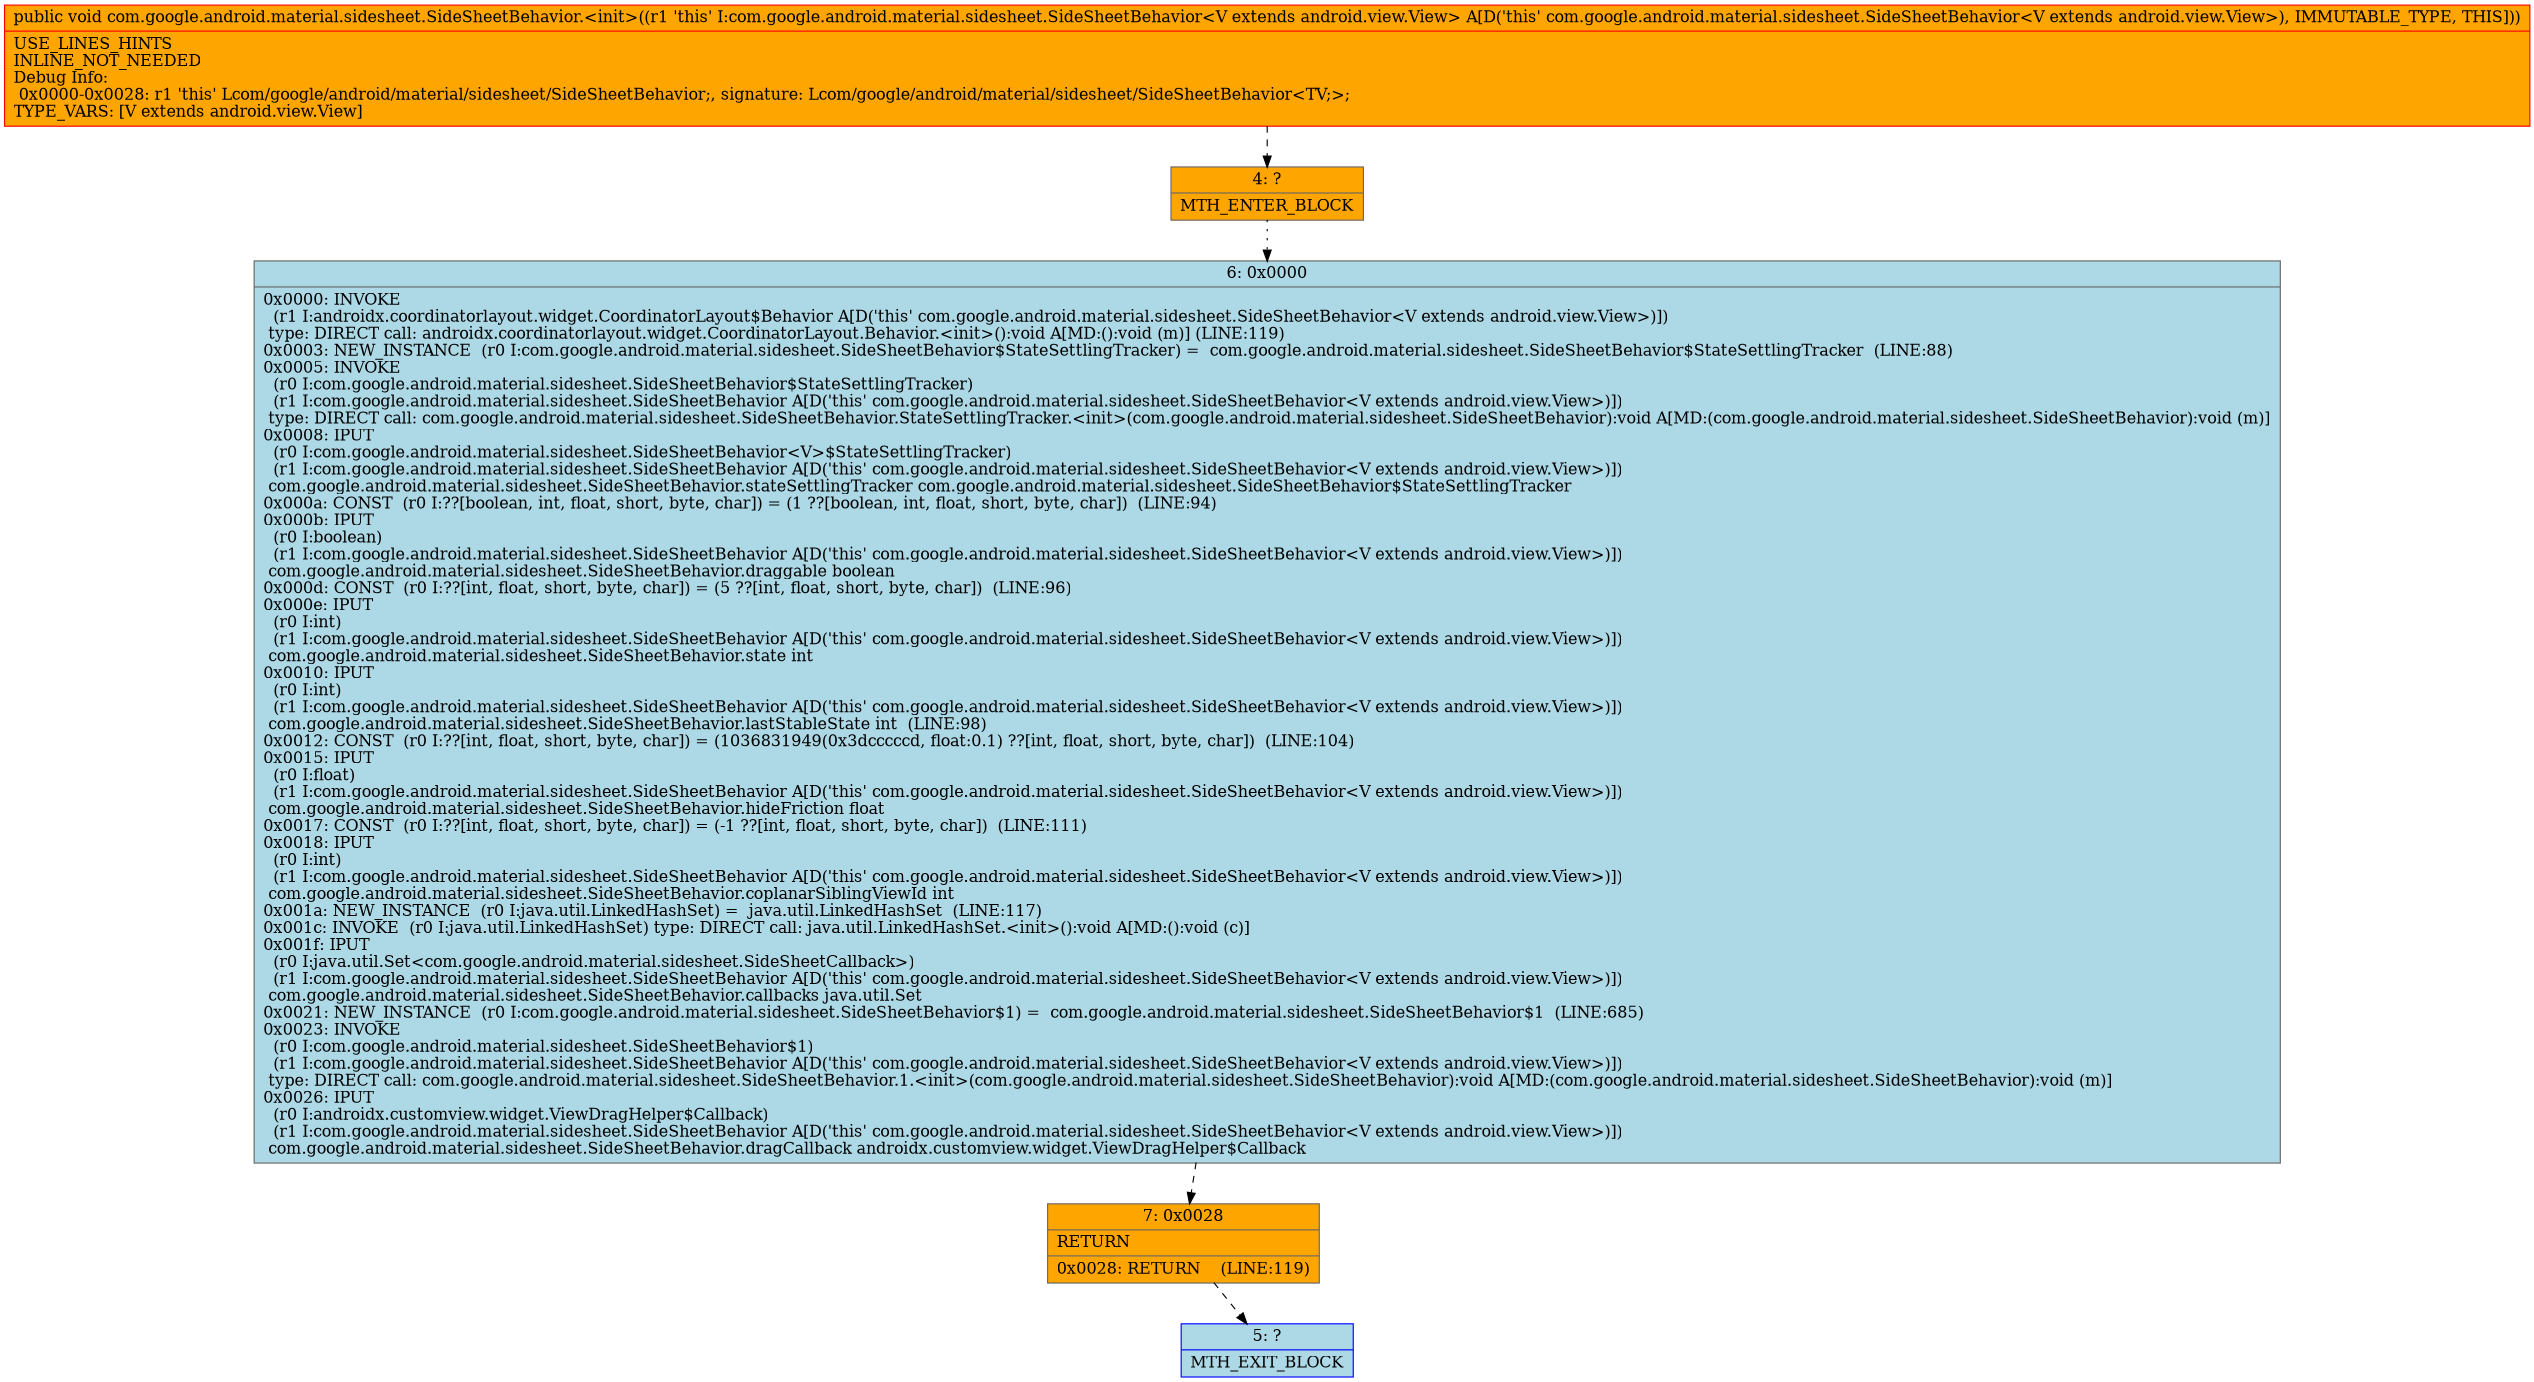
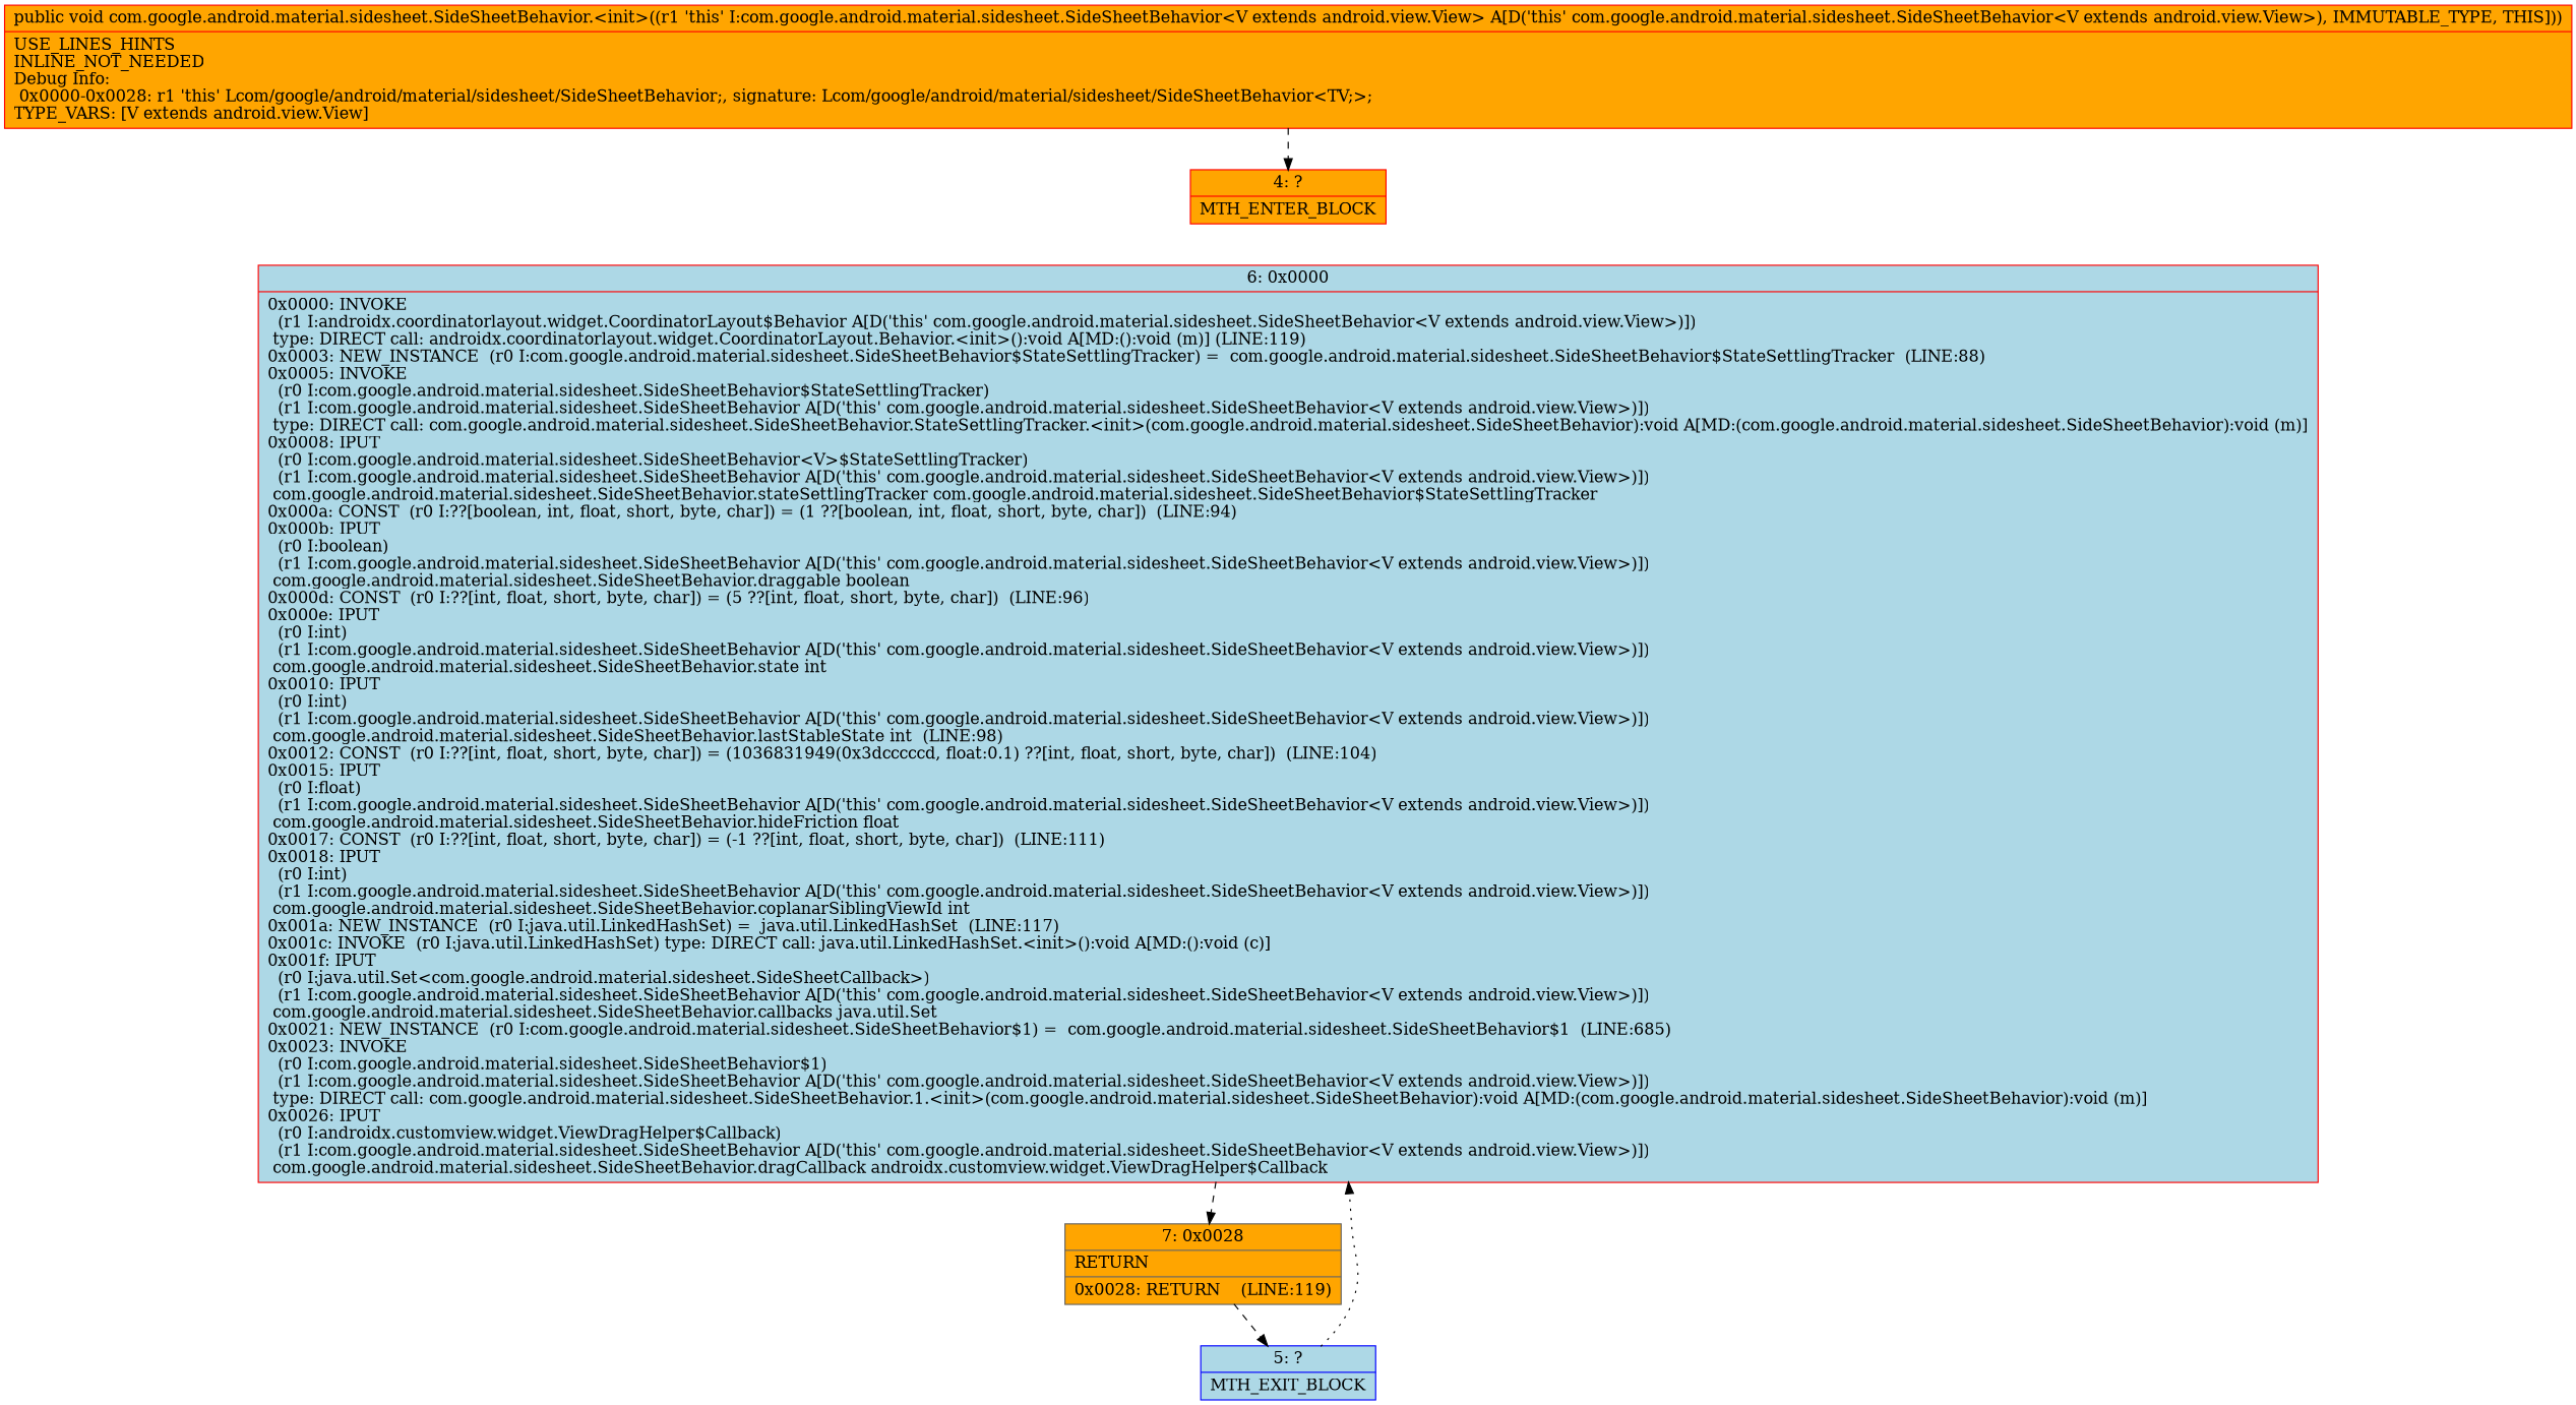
  digraph {
    node [color=gray40 fillcolor=orange shape=record style=filled]
    edge [style=dashed]
-   n1 [label="{4\:\ ?|MTH_ENTER_BLOCK\l}"]
-   n2 [fillcolor=lightblue label="{6\:\ 0x0000|0x0000: INVOKE  \l  (r1 I:androidx.coordinatorlayout.widget.CoordinatorLayout$Behavior A[D('this' com.google.android.material.sidesheet.SideSheetBehavior\<V extends android.view.View\>)])\l type: DIRECT call: androidx.coordinatorlayout.widget.CoordinatorLayout.Behavior.\<init\>():void A[MD:():void (m)] (LINE:119)\l0x0003: NEW_INSTANCE  (r0 I:com.google.android.material.sidesheet.SideSheetBehavior$StateSettlingTracker) =  com.google.android.material.sidesheet.SideSheetBehavior$StateSettlingTracker  (LINE:88)\l0x0005: INVOKE  \l  (r0 I:com.google.android.material.sidesheet.SideSheetBehavior$StateSettlingTracker)\l  (r1 I:com.google.android.material.sidesheet.SideSheetBehavior A[D('this' com.google.android.material.sidesheet.SideSheetBehavior\<V extends android.view.View\>)])\l type: DIRECT call: com.google.android.material.sidesheet.SideSheetBehavior.StateSettlingTracker.\<init\>(com.google.android.material.sidesheet.SideSheetBehavior):void A[MD:(com.google.android.material.sidesheet.SideSheetBehavior):void (m)]\l0x0008: IPUT  \l  (r0 I:com.google.android.material.sidesheet.SideSheetBehavior\<V\>$StateSettlingTracker)\l  (r1 I:com.google.android.material.sidesheet.SideSheetBehavior A[D('this' com.google.android.material.sidesheet.SideSheetBehavior\<V extends android.view.View\>)])\l com.google.android.material.sidesheet.SideSheetBehavior.stateSettlingTracker com.google.android.material.sidesheet.SideSheetBehavior$StateSettlingTracker \l0x000a: CONST  (r0 I:??[boolean, int, float, short, byte, char]) = (1 ??[boolean, int, float, short, byte, char])  (LINE:94)\l0x000b: IPUT  \l  (r0 I:boolean)\l  (r1 I:com.google.android.material.sidesheet.SideSheetBehavior A[D('this' com.google.android.material.sidesheet.SideSheetBehavior\<V extends android.view.View\>)])\l com.google.android.material.sidesheet.SideSheetBehavior.draggable boolean \l0x000d: CONST  (r0 I:??[int, float, short, byte, char]) = (5 ??[int, float, short, byte, char])  (LINE:96)\l0x000e: IPUT  \l  (r0 I:int)\l  (r1 I:com.google.android.material.sidesheet.SideSheetBehavior A[D('this' com.google.android.material.sidesheet.SideSheetBehavior\<V extends android.view.View\>)])\l com.google.android.material.sidesheet.SideSheetBehavior.state int \l0x0010: IPUT  \l  (r0 I:int)\l  (r1 I:com.google.android.material.sidesheet.SideSheetBehavior A[D('this' com.google.android.material.sidesheet.SideSheetBehavior\<V extends android.view.View\>)])\l com.google.android.material.sidesheet.SideSheetBehavior.lastStableState int  (LINE:98)\l0x0012: CONST  (r0 I:??[int, float, short, byte, char]) = (1036831949(0x3dcccccd, float:0.1) ??[int, float, short, byte, char])  (LINE:104)\l0x0015: IPUT  \l  (r0 I:float)\l  (r1 I:com.google.android.material.sidesheet.SideSheetBehavior A[D('this' com.google.android.material.sidesheet.SideSheetBehavior\<V extends android.view.View\>)])\l com.google.android.material.sidesheet.SideSheetBehavior.hideFriction float \l0x0017: CONST  (r0 I:??[int, float, short, byte, char]) = (\-1 ??[int, float, short, byte, char])  (LINE:111)\l0x0018: IPUT  \l  (r0 I:int)\l  (r1 I:com.google.android.material.sidesheet.SideSheetBehavior A[D('this' com.google.android.material.sidesheet.SideSheetBehavior\<V extends android.view.View\>)])\l com.google.android.material.sidesheet.SideSheetBehavior.coplanarSiblingViewId int \l0x001a: NEW_INSTANCE  (r0 I:java.util.LinkedHashSet) =  java.util.LinkedHashSet  (LINE:117)\l0x001c: INVOKE  (r0 I:java.util.LinkedHashSet) type: DIRECT call: java.util.LinkedHashSet.\<init\>():void A[MD:():void (c)]\l0x001f: IPUT  \l  (r0 I:java.util.Set\<com.google.android.material.sidesheet.SideSheetCallback\>)\l  (r1 I:com.google.android.material.sidesheet.SideSheetBehavior A[D('this' com.google.android.material.sidesheet.SideSheetBehavior\<V extends android.view.View\>)])\l com.google.android.material.sidesheet.SideSheetBehavior.callbacks java.util.Set \l0x0021: NEW_INSTANCE  (r0 I:com.google.android.material.sidesheet.SideSheetBehavior$1) =  com.google.android.material.sidesheet.SideSheetBehavior$1  (LINE:685)\l0x0023: INVOKE  \l  (r0 I:com.google.android.material.sidesheet.SideSheetBehavior$1)\l  (r1 I:com.google.android.material.sidesheet.SideSheetBehavior A[D('this' com.google.android.material.sidesheet.SideSheetBehavior\<V extends android.view.View\>)])\l type: DIRECT call: com.google.android.material.sidesheet.SideSheetBehavior.1.\<init\>(com.google.android.material.sidesheet.SideSheetBehavior):void A[MD:(com.google.android.material.sidesheet.SideSheetBehavior):void (m)]\l0x0026: IPUT  \l  (r0 I:androidx.customview.widget.ViewDragHelper$Callback)\l  (r1 I:com.google.android.material.sidesheet.SideSheetBehavior A[D('this' com.google.android.material.sidesheet.SideSheetBehavior\<V extends android.view.View\>)])\l com.google.android.material.sidesheet.SideSheetBehavior.dragCallback androidx.customview.widget.ViewDragHelper$Callback \l}"]
+   n1 [color=red label="{4\:\ ?|MTH_ENTER_BLOCK\l}"]
+   n2 [color=red fillcolor=lightblue label="{6\:\ 0x0000|0x0000: INVOKE  \l  (r1 I:androidx.coordinatorlayout.widget.CoordinatorLayout$Behavior A[D('this' com.google.android.material.sidesheet.SideSheetBehavior\<V extends android.view.View\>)])\l type: DIRECT call: androidx.coordinatorlayout.widget.CoordinatorLayout.Behavior.\<init\>():void A[MD:():void (m)] (LINE:119)\l0x0003: NEW_INSTANCE  (r0 I:com.google.android.material.sidesheet.SideSheetBehavior$StateSettlingTracker) =  com.google.android.material.sidesheet.SideSheetBehavior$StateSettlingTracker  (LINE:88)\l0x0005: INVOKE  \l  (r0 I:com.google.android.material.sidesheet.SideSheetBehavior$StateSettlingTracker)\l  (r1 I:com.google.android.material.sidesheet.SideSheetBehavior A[D('this' com.google.android.material.sidesheet.SideSheetBehavior\<V extends android.view.View\>)])\l type: DIRECT call: com.google.android.material.sidesheet.SideSheetBehavior.StateSettlingTracker.\<init\>(com.google.android.material.sidesheet.SideSheetBehavior):void A[MD:(com.google.android.material.sidesheet.SideSheetBehavior):void (m)]\l0x0008: IPUT  \l  (r0 I:com.google.android.material.sidesheet.SideSheetBehavior\<V\>$StateSettlingTracker)\l  (r1 I:com.google.android.material.sidesheet.SideSheetBehavior A[D('this' com.google.android.material.sidesheet.SideSheetBehavior\<V extends android.view.View\>)])\l com.google.android.material.sidesheet.SideSheetBehavior.stateSettlingTracker com.google.android.material.sidesheet.SideSheetBehavior$StateSettlingTracker \l0x000a: CONST  (r0 I:??[boolean, int, float, short, byte, char]) = (1 ??[boolean, int, float, short, byte, char])  (LINE:94)\l0x000b: IPUT  \l  (r0 I:boolean)\l  (r1 I:com.google.android.material.sidesheet.SideSheetBehavior A[D('this' com.google.android.material.sidesheet.SideSheetBehavior\<V extends android.view.View\>)])\l com.google.android.material.sidesheet.SideSheetBehavior.draggable boolean \l0x000d: CONST  (r0 I:??[int, float, short, byte, char]) = (5 ??[int, float, short, byte, char])  (LINE:96)\l0x000e: IPUT  \l  (r0 I:int)\l  (r1 I:com.google.android.material.sidesheet.SideSheetBehavior A[D('this' com.google.android.material.sidesheet.SideSheetBehavior\<V extends android.view.View\>)])\l com.google.android.material.sidesheet.SideSheetBehavior.state int \l0x0010: IPUT  \l  (r0 I:int)\l  (r1 I:com.google.android.material.sidesheet.SideSheetBehavior A[D('this' com.google.android.material.sidesheet.SideSheetBehavior\<V extends android.view.View\>)])\l com.google.android.material.sidesheet.SideSheetBehavior.lastStableState int  (LINE:98)\l0x0012: CONST  (r0 I:??[int, float, short, byte, char]) = (1036831949(0x3dcccccd, float:0.1) ??[int, float, short, byte, char])  (LINE:104)\l0x0015: IPUT  \l  (r0 I:float)\l  (r1 I:com.google.android.material.sidesheet.SideSheetBehavior A[D('this' com.google.android.material.sidesheet.SideSheetBehavior\<V extends android.view.View\>)])\l com.google.android.material.sidesheet.SideSheetBehavior.hideFriction float \l0x0017: CONST  (r0 I:??[int, float, short, byte, char]) = (\-1 ??[int, float, short, byte, char])  (LINE:111)\l0x0018: IPUT  \l  (r0 I:int)\l  (r1 I:com.google.android.material.sidesheet.SideSheetBehavior A[D('this' com.google.android.material.sidesheet.SideSheetBehavior\<V extends android.view.View\>)])\l com.google.android.material.sidesheet.SideSheetBehavior.coplanarSiblingViewId int \l0x001a: NEW_INSTANCE  (r0 I:java.util.LinkedHashSet) =  java.util.LinkedHashSet  (LINE:117)\l0x001c: INVOKE  (r0 I:java.util.LinkedHashSet) type: DIRECT call: java.util.LinkedHashSet.\<init\>():void A[MD:():void (c)]\l0x001f: IPUT  \l  (r0 I:java.util.Set\<com.google.android.material.sidesheet.SideSheetCallback\>)\l  (r1 I:com.google.android.material.sidesheet.SideSheetBehavior A[D('this' com.google.android.material.sidesheet.SideSheetBehavior\<V extends android.view.View\>)])\l com.google.android.material.sidesheet.SideSheetBehavior.callbacks java.util.Set \l0x0021: NEW_INSTANCE  (r0 I:com.google.android.material.sidesheet.SideSheetBehavior$1) =  com.google.android.material.sidesheet.SideSheetBehavior$1  (LINE:685)\l0x0023: INVOKE  \l  (r0 I:com.google.android.material.sidesheet.SideSheetBehavior$1)\l  (r1 I:com.google.android.material.sidesheet.SideSheetBehavior A[D('this' com.google.android.material.sidesheet.SideSheetBehavior\<V extends android.view.View\>)])\l type: DIRECT call: com.google.android.material.sidesheet.SideSheetBehavior.1.\<init\>(com.google.android.material.sidesheet.SideSheetBehavior):void A[MD:(com.google.android.material.sidesheet.SideSheetBehavior):void (m)]\l0x0026: IPUT  \l  (r0 I:androidx.customview.widget.ViewDragHelper$Callback)\l  (r1 I:com.google.android.material.sidesheet.SideSheetBehavior A[D('this' com.google.android.material.sidesheet.SideSheetBehavior\<V extends android.view.View\>)])\l com.google.android.material.sidesheet.SideSheetBehavior.dragCallback androidx.customview.widget.ViewDragHelper$Callback \l}"]
    n3 [label="{7\:\ 0x0028|RETURN\l|0x0028: RETURN    (LINE:119)\l}"]
    n4 [color=blue fillcolor=lightblue label="{5\:\ ?|MTH_EXIT_BLOCK\l}"]
    n5 [color=red label="{public void com.google.android.material.sidesheet.SideSheetBehavior.\<init\>((r1 'this' I:com.google.android.material.sidesheet.SideSheetBehavior\<V extends android.view.View\> A[D('this' com.google.android.material.sidesheet.SideSheetBehavior\<V extends android.view.View\>), IMMUTABLE_TYPE, THIS]))  | USE_LINES_HINTS\lINLINE_NOT_NEEDED\lDebug Info:\l  0x0000\-0x0028: r1 'this' Lcom\/google\/android\/material\/sidesheet\/SideSheetBehavior;, signature: Lcom\/google\/android\/material\/sidesheet\/SideSheetBehavior\<TV;\>;\lTYPE_VARS: [V extends android.view.View]\l}"]
-   n1 -> n2 [style=dotted]
+   n4 -> n2 [style=dotted]
    n2 -> n3
    n3 -> n4
    n5 -> n1
  }
